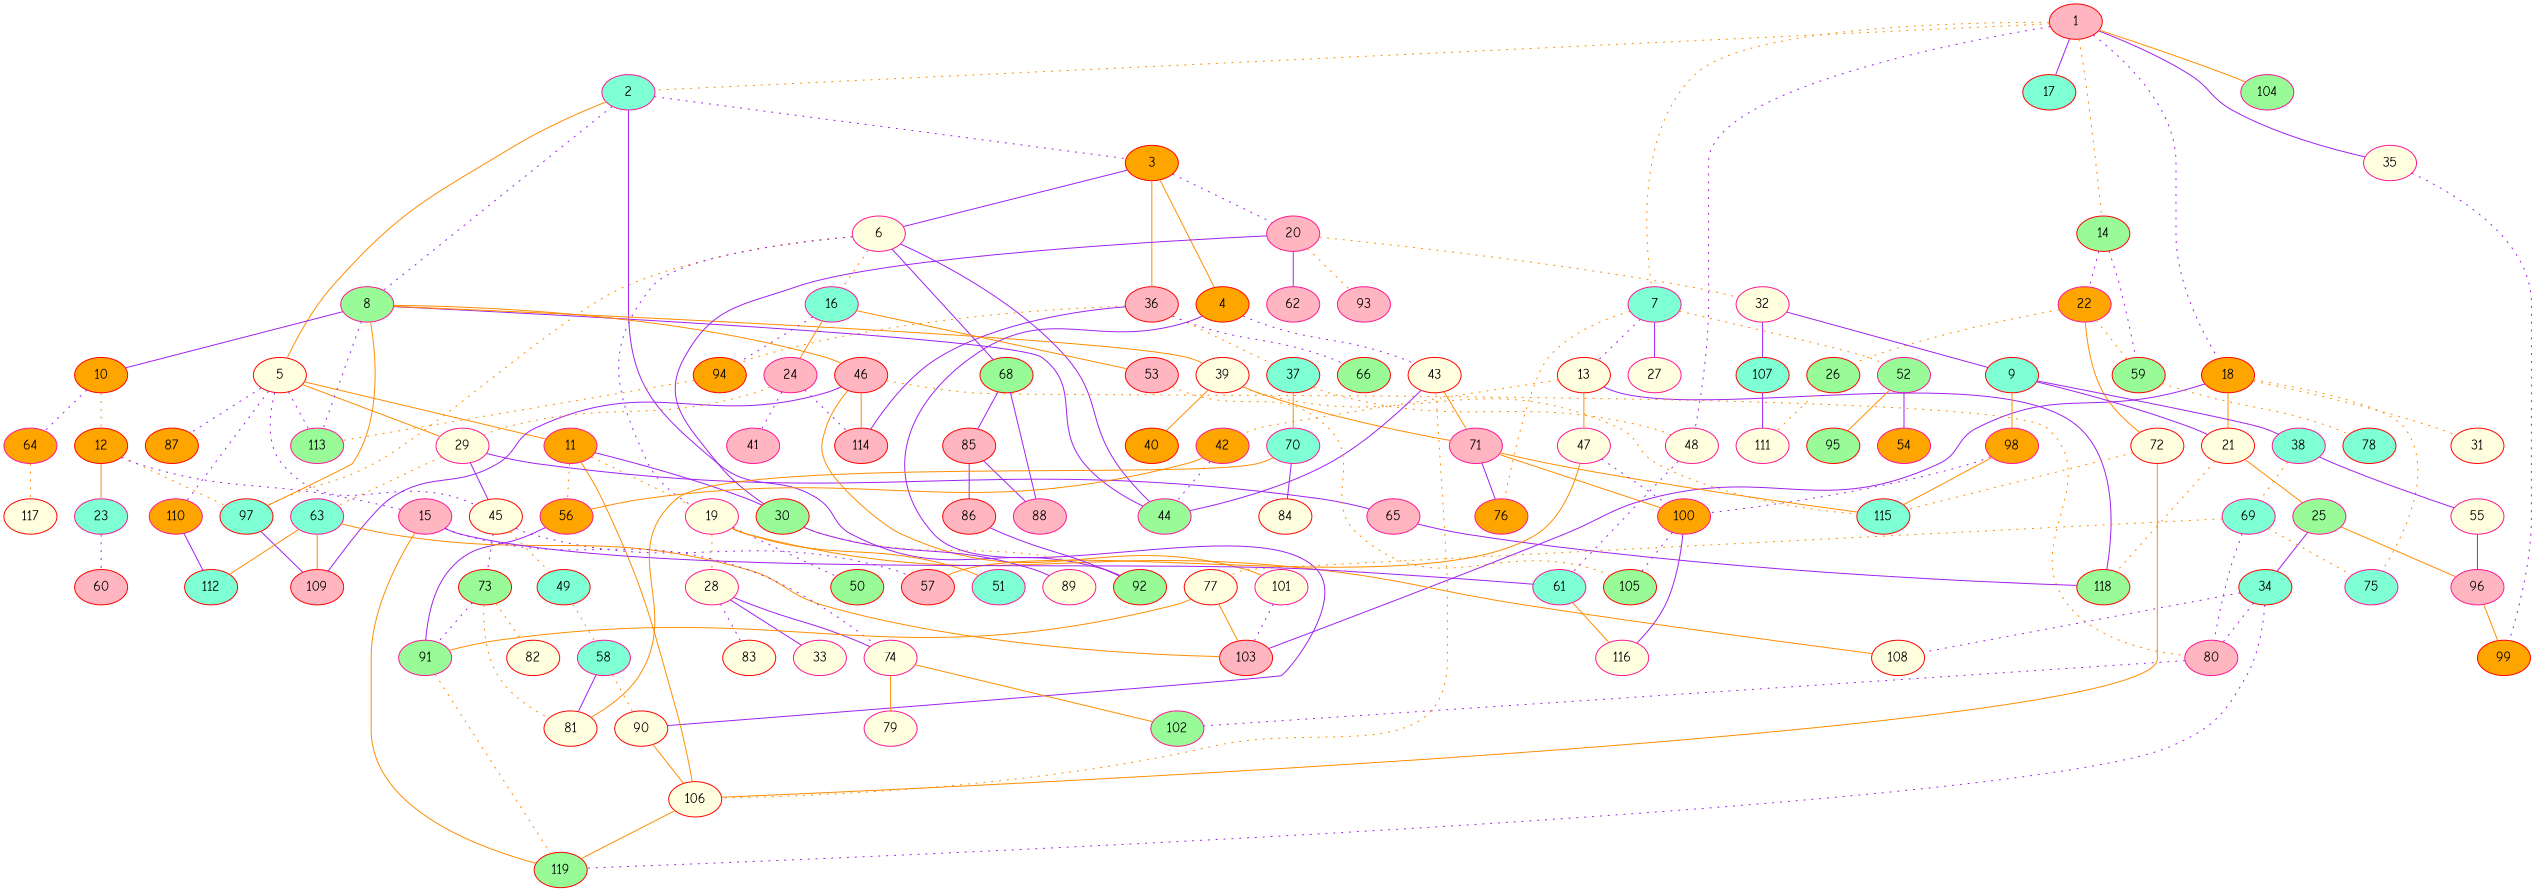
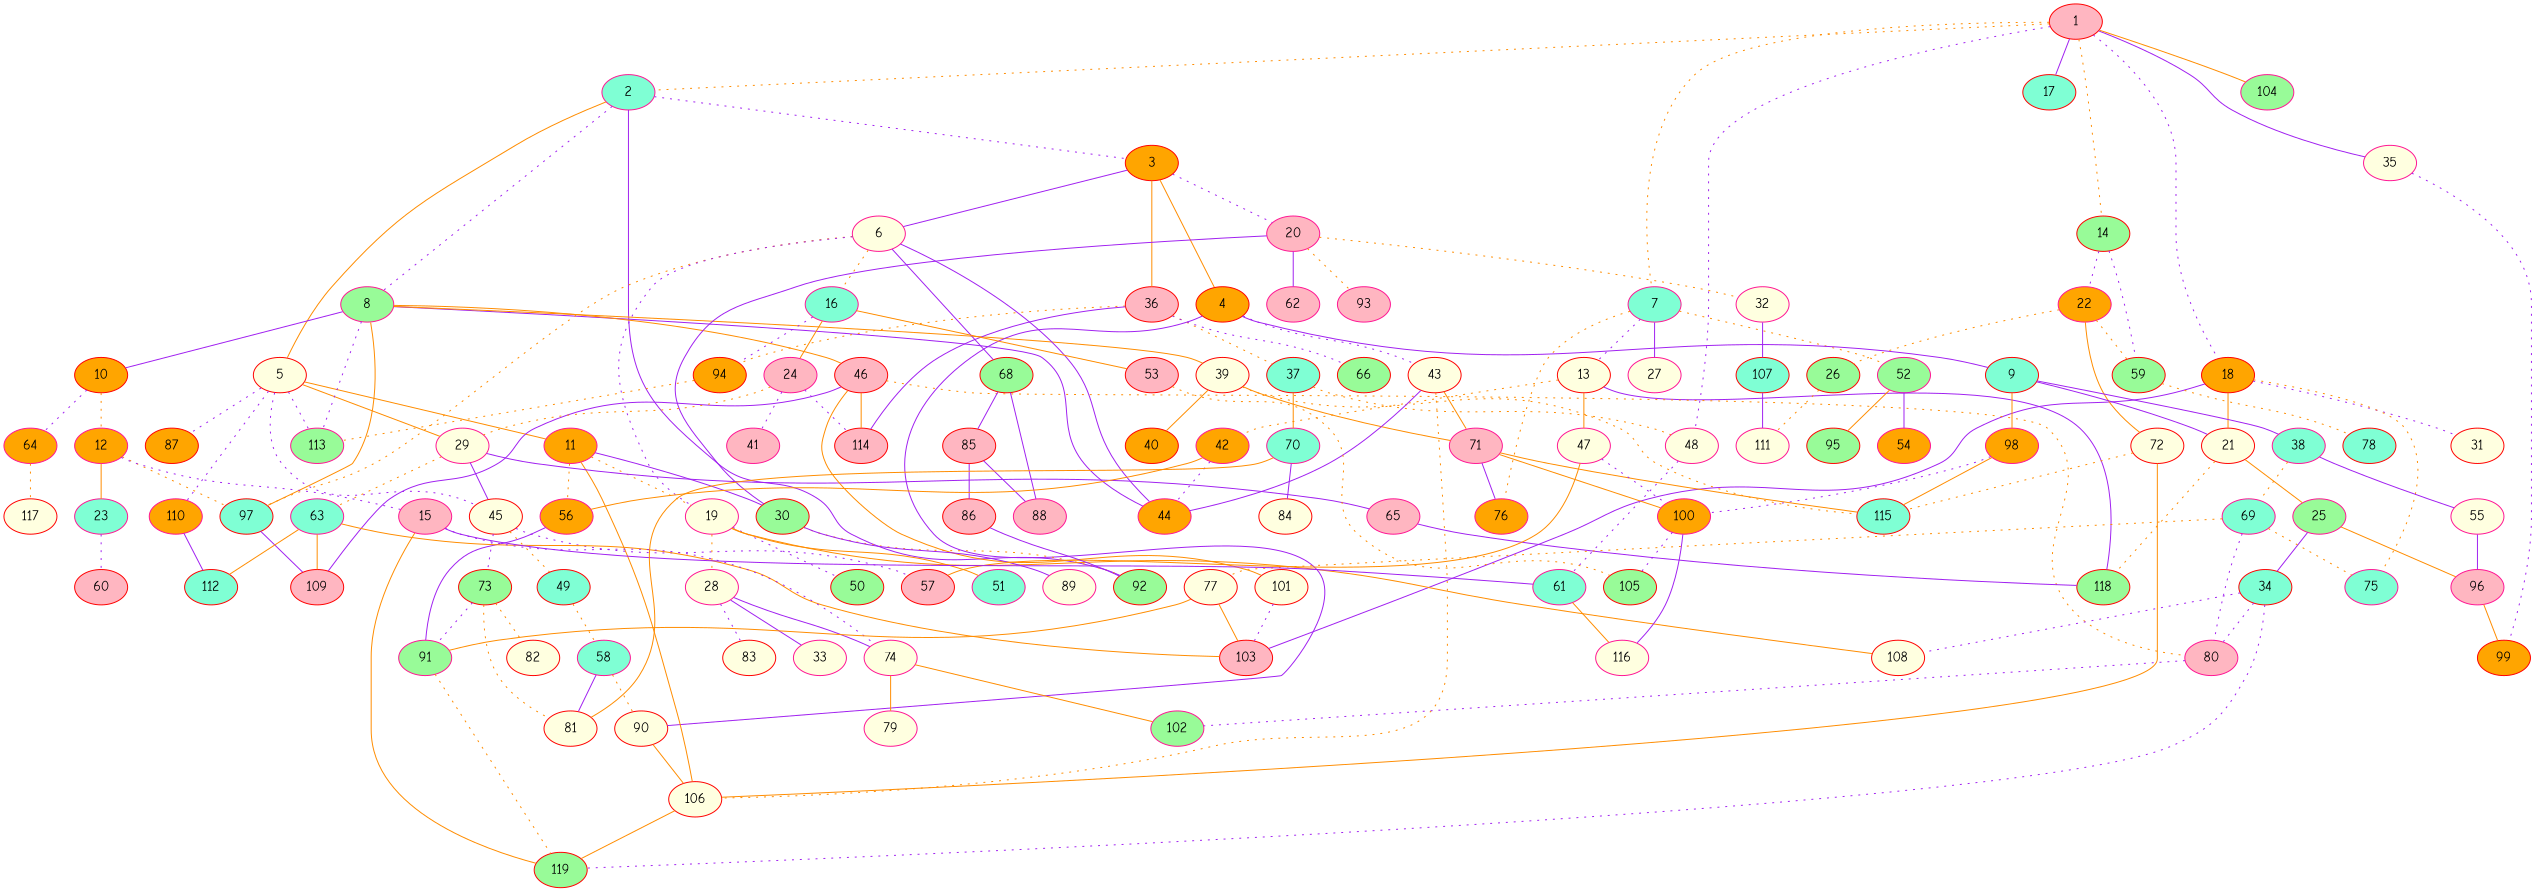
  graph {
    fontname="Comic Neue"
    node [color=red fillcolor=lightyellow fontname="Comic Neue" style=filled]
    edge [color=darkorange fontname="Comic Neue" style=solid]
    1 [fillcolor=lightpink]
    2 [color=deeppink fillcolor=aquamarine]
    7 [color=deeppink fillcolor=aquamarine]
    14 [fillcolor=palegreen]
    17 [fillcolor=aquamarine]
    18 [fillcolor=orange]
    35 [color=deeppink]
    48 [color=deeppink]
    104 [color=deeppink fillcolor=palegreen]
    3 [fillcolor=orange]
    5
    8 [color=deeppink fillcolor=palegreen]
    92 [fillcolor=palegreen]
    13
    27 [color=deeppink]
    52 [color=deeppink fillcolor=palegreen]
    76 [color=deeppink fillcolor=orange]
    22 [color=deeppink fillcolor=orange]
    59 [fillcolor=palegreen]
    21
    31
    75 [color=deeppink fillcolor=aquamarine]
    103 [fillcolor=lightpink]
    99 [fillcolor=orange]
    61 [color=deeppink fillcolor=aquamarine]
    4 [fillcolor=orange]
    6 [color=deeppink]
    20 [color=deeppink fillcolor=lightpink]
    36 [fillcolor=lightpink]
    11 [color=deeppink fillcolor=orange]
    29 [color=deeppink]
    45
    87 [fillcolor=orange]
    110 [color=deeppink fillcolor=orange]
    113 [color=deeppink fillcolor=palegreen]
-   44 [color=deeppink fillcolor=palegreen]
+   44 [color=deeppink fillcolor=orange]
    97 [fillcolor=aquamarine]
    10 [fillcolor=orange]
    46 [fillcolor=lightpink]
    39
    9 [fillcolor=aquamarine]
    43
    90
    16 [color=deeppink fillcolor=aquamarine]
    19 [color=deeppink]
    68 [fillcolor=palegreen]
    30 [fillcolor=palegreen]
    32 [color=deeppink]
    62 [color=deeppink fillcolor=lightpink]
    93 [color=deeppink fillcolor=lightpink]
    94 [fillcolor=orange]
    114 [fillcolor=lightpink]
    37 [fillcolor=aquamarine]
    66 [fillcolor=palegreen]
    38 [color=deeppink fillcolor=aquamarine]
    98 [color=deeppink fillcolor=orange]
    106
    71 [color=deeppink fillcolor=lightpink]
    56 [color=deeppink fillcolor=orange]
    63 [color=deeppink fillcolor=aquamarine]
    65 [color=deeppink fillcolor=lightpink]
    49 [fillcolor=aquamarine]
    57 [fillcolor=lightpink]
    73 [fillcolor=palegreen]
    112 [fillcolor=aquamarine]
    24 [color=deeppink fillcolor=lightpink]
    53 [fillcolor=lightpink]
    28 [color=deeppink]
    50 [fillcolor=palegreen]
    51 [color=deeppink fillcolor=aquamarine]
    108
    85 [fillcolor=lightpink]
    88 [color=deeppink fillcolor=lightpink]
    109 [fillcolor=lightpink]
    42 [color=deeppink fillcolor=orange]
    47 [color=deeppink]
    118 [fillcolor=palegreen]
    95 [fillcolor=palegreen]
    54 [color=deeppink fillcolor=orange]
-   12 [fillcolor=orange]
+   12 [color=deeppink fillcolor=orange]
    64 [color=deeppink fillcolor=orange]
    80 [color=deeppink fillcolor=lightpink]
-   101 [color=deeppink]
+   101
    25 [color=deeppink fillcolor=palegreen]
    55 [color=deeppink]
    69 [color=deeppink fillcolor=aquamarine]
    115 [fillcolor=aquamarine]
    100 [color=deeppink fillcolor=orange]
    15 [color=deeppink fillcolor=lightpink]
    23 [color=deeppink fillcolor=aquamarine]
    40 [fillcolor=orange]
    117
    89 [color=deeppink]
    91 [color=deeppink fillcolor=palegreen]
    119 [fillcolor=palegreen]
    74 [color=deeppink]
    60 [fillcolor=lightpink]
    26 [fillcolor=palegreen]
    72
    78 [fillcolor=aquamarine]
    116 [color=deeppink]
    79 [color=deeppink]
    102 [color=deeppink fillcolor=palegreen]
    41 [color=deeppink fillcolor=lightpink]
    105 [fillcolor=palegreen]
    33 [color=deeppink]
    83
    107 [fillcolor=aquamarine]
    34 [fillcolor=aquamarine]
    96 [color=deeppink fillcolor=lightpink]
    111 [color=deeppink]
    70 [color=deeppink fillcolor=aquamarine]
    81
    84
    77
    58 [color=deeppink fillcolor=aquamarine]
    82
    86 [fillcolor=lightpink]
    1 -- 2 [style=dotted]
    1 -- 7 [style=dotted]
    1 -- 14 [style=dotted]
    1 -- 17 [color=purple]
    1 -- 18 [color=purple style=dotted]
    1 -- 35 [color=purple]
    1 -- 48 [color=purple style=dotted]
    1 -- 104
    2 -- 3 [color=purple style=dotted]
    2 -- 5
    2 -- 8 [color=purple style=dotted]
    2 -- 92 [color=purple]
    7 -- 13 [color=purple style=dotted]
    7 -- 27 [color=purple]
    7 -- 52 [style=dotted]
    7 -- 76 [style=dotted]
    14 -- 22 [color=purple style=dotted]
    14 -- 59 [color=purple style=dotted]
    18 -- 21
-   18 -- 31 [style=dotted]
+   18 -- 31 [color=purple style=dotted]
    18 -- 75 [style=dotted]
    18 -- 103 [color=purple]
    35 -- 99 [color=purple style=dotted]
    48 -- 61 [color=purple style=dotted]
    3 -- 4
    3 -- 6 [color=purple]
    3 -- 20 [color=purple style=dotted]
    3 -- 36
    5 -- 11
    5 -- 29
    5 -- 45 [color=purple style=dotted]
    5 -- 87 [color=purple style=dotted]
    5 -- 110 [color=purple style=dotted]
    5 -- 113 [color=purple style=dotted]
    8 -- 113 [color=purple style=dotted]
    8 -- 44 [color=purple]
    8 -- 97
    8 -- 10 [color=purple]
    8 -- 46
    8 -- 39
    13 -- 42 [style=dotted]
    13 -- 47
    13 -- 118 [color=purple]
    52 -- 95
    52 -- 54 [color=purple]
    22 -- 59 [style=dotted]
    22 -- 26 [style=dotted]
    22 -- 72
    59 -- 78 [style=dotted]
    21 -- 118 [style=dotted]
    21 -- 25
    61 -- 116
-   32 -- 9 [color=purple]
+   4 -- 9 [color=purple]
    4 -- 43 [color=purple style=dotted]
    4 -- 90 [color=purple]
    6 -- 44 [color=purple]
    6 -- 97 [style=dotted]
    6 -- 16 [style=dotted]
    6 -- 19 [color=purple style=dotted]
    6 -- 68 [color=purple]
    20 -- 30 [color=purple]
    20 -- 32 [style=dotted]
    20 -- 62 [color=purple]
    20 -- 93 [style=dotted]
    36 -- 94 [style=dotted]
    36 -- 114 [color=purple]
    36 -- 37 [style=dotted]
    36 -- 66 [color=purple style=dotted]
    11 -- 19 [style=dotted]
    11 -- 30 [color=purple]
    11 -- 106
    11 -- 56 [style=dotted]
    29 -- 45 [color=purple]
    29 -- 63 [style=dotted]
    29 -- 65 [color=purple]
    45 -- 49 [style=dotted]
    45 -- 57 [color=purple style=dotted]
    45 -- 73 [color=purple style=dotted]
    110 -- 112 [color=purple]
    97 -- 109 [color=purple]
    10 -- 12 [style=dotted]
    10 -- 64 [color=purple style=dotted]
    46 -- 114
    46 -- 109 [color=purple]
    46 -- 80 [style=dotted]
    46 -- 101
    39 -- 71
    39 -- 115 [style=dotted]
    39 -- 40
    9 -- 21 [color=purple]
    9 -- 38 [color=purple]
    9 -- 98
    43 -- 44 [color=purple]
    43 -- 106 [style=dotted]
    43 -- 71
    90 -- 106
    16 -- 94 [color=purple style=dotted]
    16 -- 24
    16 -- 53
    19 -- 28 [style=dotted]
    19 -- 50 [color=purple style=dotted]
    19 -- 51
    19 -- 108
    68 -- 85 [color=purple]
    68 -- 88 [color=purple]
    30 -- 92 [style=dotted]
    30 -- 89 [color=purple]
    32 -- 107 [color=purple]
    94 -- 113 [style=dotted]
    37 -- 48 [style=dotted]
    37 -- 70
    38 -- 55 [color=purple]
    38 -- 69 [style=dotted]
    98 -- 115
    98 -- 100 [color=purple style=dotted]
    106 -- 119
    71 -- 76 [color=purple]
    71 -- 115
    71 -- 100
    56 -- 91 [color=purple]
    63 -- 103
    63 -- 112
    63 -- 109
    65 -- 118 [color=purple]
    49 -- 58 [style=dotted]
    73 -- 91 [color=purple style=dotted]
    73 -- 81 [style=dotted]
    73 -- 82 [style=dotted]
    24 -- 29 [style=dotted]
    24 -- 114 [color=purple style=dotted]
    24 -- 41 [color=purple style=dotted]
    53 -- 105 [style=dotted]
    28 -- 74 [color=purple]
    28 -- 33 [color=purple]
    28 -- 83 [color=purple style=dotted]
    85 -- 88 [color=purple]
    85 -- 86 [color=purple]
    42 -- 44 [color=purple style=dotted]
    42 -- 56
    47 -- 57
    47 -- 100 [color=purple style=dotted]
    12 -- 97 [style=dotted]
    12 -- 15 [color=purple style=dotted]
    12 -- 23
    64 -- 117 [style=dotted]
    80 -- 102 [color=purple style=dotted]
    101 -- 103 [color=purple style=dotted]
    25 -- 34 [color=purple]
    25 -- 96
    55 -- 96 [color=purple]
    69 -- 75 [style=dotted]
    69 -- 80 [color=purple style=dotted]
    69 -- 77 [style=dotted]
    100 -- 116 [color=purple]
    100 -- 105 [color=purple style=dotted]
    15 -- 61 [color=purple]
    15 -- 119
    15 -- 74 [color=purple style=dotted]
    23 -- 60 [color=purple style=dotted]
    91 -- 119 [style=dotted]
    74 -- 79
    74 -- 102
    26 -- 111 [style=dotted]
    72 -- 106
    72 -- 115 [style=dotted]
    107 -- 111 [color=purple]
    34 -- 108 [color=purple style=dotted]
    34 -- 80 [color=purple style=dotted]
    34 -- 119 [color=purple style=dotted]
    96 -- 99
    70 -- 81
    70 -- 84 [color=purple]
    77 -- 103
    77 -- 91
    58 -- 90 [style=dotted]
    58 -- 81 [color=purple]
    86 -- 92 [color=purple]
  }
